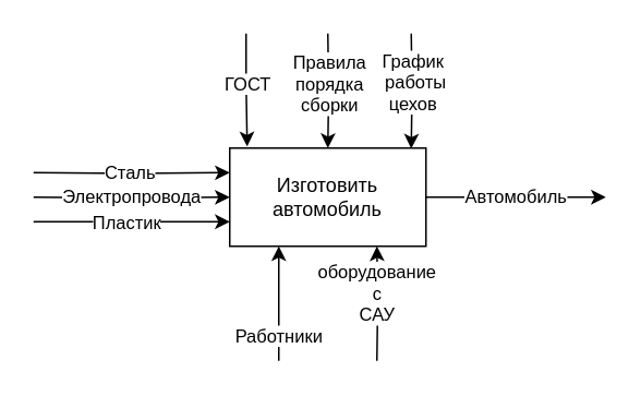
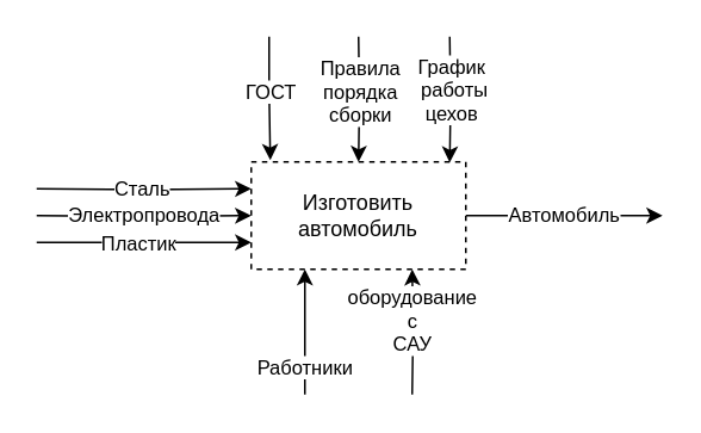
  <mxCell id="0" />
  <mxCell id="1" parent="0" />
  <mxCell id="2" value="Автомобиль" style="edgeStyle=orthogonalEdgeStyle;rounded=0;orthogonalLoop=1;jettySize=auto;html=1;exitX=1;exitY=0.5;exitDx=0;exitDy=0;" edge="1" parent="1" source="16"><mxGeometry relative="1" as="geometry"><mxPoint x="370" y="120" as="targetPoint" /></mxGeometry></mxCell>
  <mxCell id="3" value="Работники" style="edgeStyle=orthogonalEdgeStyle;rounded=0;orthogonalLoop=1;jettySize=auto;html=1;entryX=0.25;entryY=1;entryDx=0;entryDy=0;" edge="1" parent="1" target="16"><mxGeometry x="-0.0" y="20" relative="1" as="geometry"><mxPoint x="170" y="220" as="sourcePoint" /><Array as="points"><mxPoint x="170" y="200" /><mxPoint x="170" y="200" /></Array><mxPoint x="20" y="20" as="offset" /></mxGeometry></mxCell>
  <mxCell id="4" value="оборудование&lt;br&gt;с&lt;br&gt;САУ" style="edgeStyle=orthogonalEdgeStyle;rounded=0;orthogonalLoop=1;jettySize=auto;html=1;entryX=0.75;entryY=1;entryDx=0;entryDy=0;" edge="1" parent="1" target="16"><mxGeometry x="0.201" relative="1" as="geometry"><mxPoint x="230" y="220" as="sourcePoint" /><mxPoint as="offset" /></mxGeometry></mxCell>
  <mxCell id="5" style="edgeStyle=orthogonalEdgeStyle;rounded=0;orthogonalLoop=1;jettySize=auto;html=1;exitX=0;exitY=0.25;exitDx=0;exitDy=0;entryX=0;entryY=0.25;entryDx=0;entryDy=0;" edge="1" parent="1" target="16"><mxGeometry relative="1" as="geometry"><mxPoint x="20" y="105" as="sourcePoint" /></mxGeometry></mxCell>
  <mxCell id="6" value="Сталь" style="edgeLabel;html=1;align=center;verticalAlign=middle;resizable=0;points=[];" vertex="1" connectable="0" parent="5"><mxGeometry x="-0.033" y="1" relative="1" as="geometry"><mxPoint as="offset" /></mxGeometry></mxCell>
  <mxCell id="7" style="edgeStyle=orthogonalEdgeStyle;rounded=0;orthogonalLoop=1;jettySize=auto;html=1;exitX=0;exitY=0.75;exitDx=0;exitDy=0;entryX=0;entryY=0.75;entryDx=0;entryDy=0;" edge="1" parent="1" target="16"><mxGeometry relative="1" as="geometry"><mxPoint x="20" y="135" as="sourcePoint" /><Array as="points"><mxPoint x="100" y="135" /><mxPoint x="100" y="135" /></Array></mxGeometry></mxCell>
  <mxCell id="8" value="Пластик" style="edgeLabel;html=1;align=center;verticalAlign=middle;resizable=0;points=[];" vertex="1" connectable="0" parent="7"><mxGeometry x="-0.072" relative="1" as="geometry"><mxPoint as="offset" /></mxGeometry></mxCell>
  <mxCell id="9" value="Электропровода" style="edgeStyle=orthogonalEdgeStyle;rounded=0;orthogonalLoop=1;jettySize=auto;html=1;exitX=0;exitY=0.5;exitDx=0;exitDy=0;entryX=0;entryY=0.5;entryDx=0;entryDy=0;" edge="1" parent="1" target="16"><mxGeometry relative="1" as="geometry"><mxPoint x="20" y="120" as="sourcePoint" /></mxGeometry></mxCell>
  <mxCell id="10" style="edgeStyle=orthogonalEdgeStyle;rounded=0;orthogonalLoop=1;jettySize=auto;html=1;entryX=0.089;entryY=-0.017;entryDx=0;entryDy=0;entryPerimeter=0;" edge="1" parent="1" target="16"><mxGeometry relative="1" as="geometry"><mxPoint x="150" y="20" as="sourcePoint" /><Array as="points"><mxPoint x="150" y="50" /><mxPoint x="151" y="50" /></Array></mxGeometry></mxCell>
  <mxCell id="11" value="ГОСТ" style="edgeLabel;html=1;align=center;verticalAlign=middle;resizable=0;points=[];" vertex="1" connectable="0" parent="10"><mxGeometry x="-0.095" relative="1" as="geometry"><mxPoint as="offset" /></mxGeometry></mxCell>
  <mxCell id="12" style="edgeStyle=orthogonalEdgeStyle;rounded=0;orthogonalLoop=1;jettySize=auto;html=1;exitX=0.5;exitY=0;exitDx=0;exitDy=0;entryX=0.5;entryY=0;entryDx=0;entryDy=0;" edge="1" parent="1" target="16"><mxGeometry relative="1" as="geometry"><mxPoint x="200" y="20" as="sourcePoint" /></mxGeometry></mxCell>
  <mxCell id="13" value="Правила&lt;br&gt;порядка&lt;br&gt;сборки" style="edgeLabel;html=1;align=center;verticalAlign=middle;resizable=0;points=[];" vertex="1" connectable="0" parent="12"><mxGeometry x="-0.114" relative="1" as="geometry"><mxPoint as="offset" /></mxGeometry></mxCell>
  <mxCell id="14" style="edgeStyle=orthogonalEdgeStyle;rounded=0;orthogonalLoop=1;jettySize=auto;html=1;entryX=0.925;entryY=0.006;entryDx=0;entryDy=0;entryPerimeter=0;" edge="1" parent="1" target="16"><mxGeometry relative="1" as="geometry"><mxPoint x="251" y="20" as="sourcePoint" /></mxGeometry></mxCell>
  <mxCell id="15" value="График&lt;br&gt;&amp;nbsp;работы&lt;br&gt;цехов" style="edgeLabel;html=1;align=center;verticalAlign=middle;resizable=0;points=[];" vertex="1" connectable="0" parent="14"><mxGeometry x="-0.166" relative="1" as="geometry"><mxPoint as="offset" /></mxGeometry></mxCell>
- <mxCell id="16" value="Изготовить автомобиль" style="rounded=0;whiteSpace=wrap;html=1;" vertex="1" parent="1"><mxGeometry x="140" y="90" width="120" height="60" as="geometry" /></mxCell>
+ <mxCell id="16" value="Изготовить автомобиль" style="rounded=0;whiteSpace=wrap;html=1;dashed=1;" vertex="1" parent="1"><mxGeometry x="140" y="90" width="120" height="60" as="geometry" /></mxCell>
